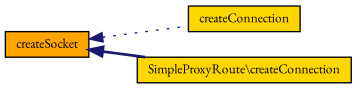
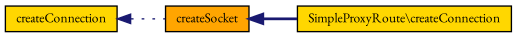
  digraph {
    rankdir=LR
    fontname="EB Garamond"
    node [color=black fillcolor=gold fontname="EB Garamond" fontsize=10 shape=record style=filled]
    edge [color=midnightblue dir=back fontname="EB Garamond" fontsize=10 labelfontname=Helvetica labelfontsize=10]
    n1 [fillcolor=orange fontcolor=black height=0.2 label=createSocket width=0.4]
    n2 [height=0.2 label=createConnection width=0.4]
    n3 [height=0.2 label="SimpleProxyRoute\\createConnection" width=0.4]
-   n1 -> n2 [style=dotted]
+   n2 -> n1 [style=dotted]
    n1 -> n3 [style=bold]
  }
